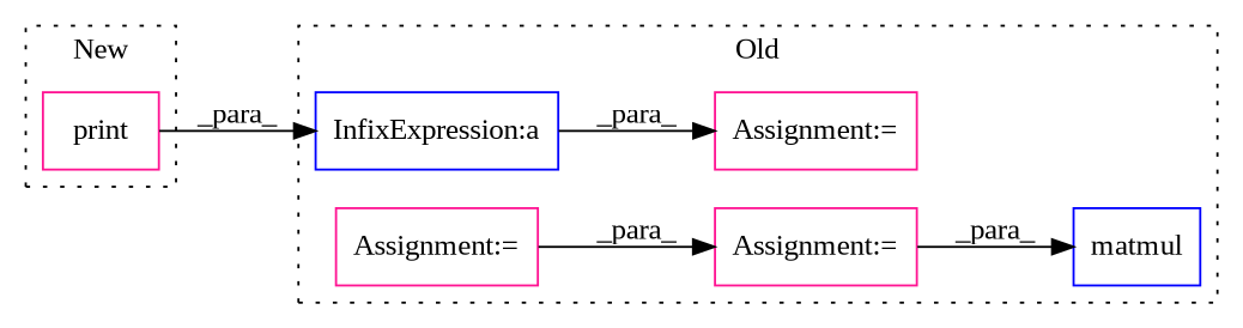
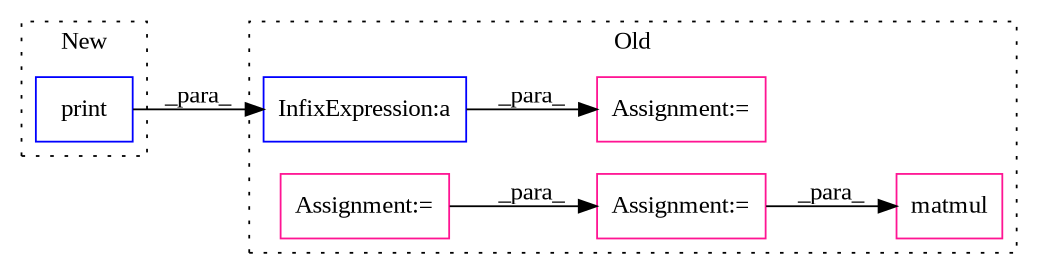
  digraph {
    fontname="Liberation Serif"
    rankdir=LR
    node [a=7 color=deeppink fontname="Liberation Serif" l=1 shape=box]
    edge [fontname="Liberation Serif"]
-   n1 [a=32 color=blue l="7,1" label=matmul s="6952,6968"]
+   n1 [a=32 l="7,1" label=matmul s="6952,6968"]
    n2 [a=27 color=blue l=3 label="InfixExpression:a" s=7021]
    n3 [label="Assignment:=" s=6851]
    n4 [label="Assignment:=" s=6989]
    n5 [label="Assignment:=" s=6835]
-   n6 [a=32 l="6,1" label=print s="7820,7847"]
+   n6 [a=32 color=blue l="6,1" label=print s="7820,7847"]
    subgraph cluster_1 {
      label=Old
      style=dotted
      n1
      n2
      n3
      n4
      n5
    }
    subgraph cluster_2 {
      label=New
      style=dotted
      n6
    }
    n2 -> n4 [label=_para_]
    n3 -> n1 [label=_para_]
    n5 -> n3 [label=_para_]
    n6 -> n2 [label=_para_]
  }
